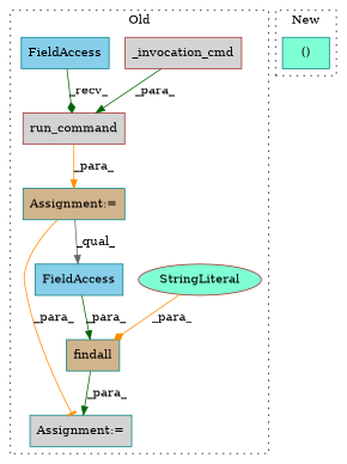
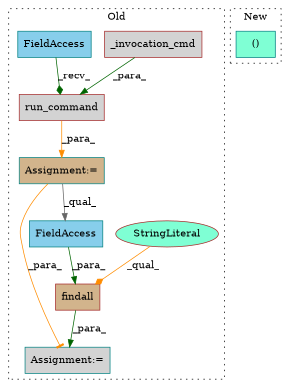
  digraph {
    node [a=32 color=teal fillcolor=lightgrey l=1 shape=box style=filled]
    edge [arrowhead=normal color=darkgreen]
-   n1 [fillcolor=tan l="8,1" label=findall s="5563,5632"]
+   n1 [color=brown fillcolor=tan l="8,1" label=findall s="5563,5632"]
    n2 [a=7 label="Assignment:=" s=5559]
    n3 [a=45 color=brown fillcolor=aquamarine l=46 label=StringLiteral s=5571 shape=ellipse]
    n4 [a=22 fillcolor=skyblue l=14 label=FieldAccess s=5618]
    n5 [color=brown l=17 label=_invocation_cmd s=5384]
    n6 [color=brown l="12,1" label=run_command s="5367,5401"]
    n7 [a=22 fillcolor=skyblue l=7 label=FieldAccess s=5348]
    n8 [a=7 fillcolor=tan label="Assignment:=" s=5347]
    n9 [a=106 fillcolor=aquamarine l=48 label="()" s=6492]
    subgraph cluster_1 {
      label=Old
      style=dotted
      n1
      n2
      n3
      n4
      n5
      n6
      n7
      n8
    }
    subgraph cluster_2 {
      label=New
      style=dotted
      n9
    }
    n1 -> n2 [label=_para_]
-   n3 -> n1 [arrowhead=diamond color=darkorange label=_para_]
+   n3 -> n1 [arrowhead=diamond color=darkorange label=_qual_]
    n4 -> n1 [label=_para_]
    n5 -> n6 [label=_para_]
    n6 -> n8 [color=darkorange label=_para_]
    n7 -> n6 [arrowhead=diamond label=_recv_]
    n8 -> n2 [arrowhead=tee color=darkorange label=_para_]
    n8 -> n4 [color=gray40 label=_qual_]
  }
